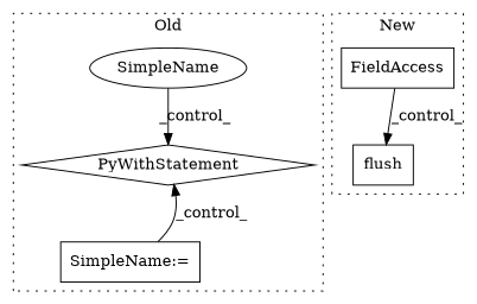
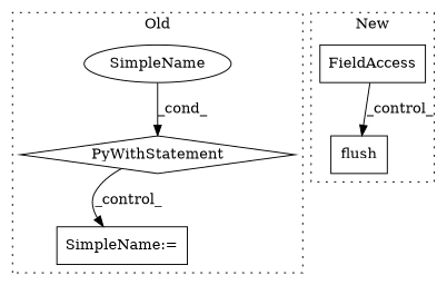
  digraph {
    node [shape=box]
    n1 [a=104 l="10,2" label=PyWithStatement s="4666,4756" shape=diamond]
    n2 [a=7 l=1 label="SimpleName:=" s=4772]
    n3 [a=42 label=SimpleName shape=ellipse]
    n4 [a=32 l=7 label=flush s=4907]
    n5 [a=22 l=25 label=FieldAccess s=4881]
    subgraph cluster_1 {
      label=Old
      style=dotted
      n1
      n2
      n3
    }
    subgraph cluster_2 {
      label=New
      style=dotted
      n4
      n5
    }
-   n2 -> n1 [label=_control_]
-   n3 -> n1 [label=_control_]
+   n1 -> n2 [label=_control_]
+   n3 -> n1 [label=_cond_]
    n5 -> n4 [label=_control_]
  }
